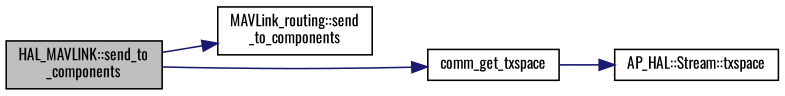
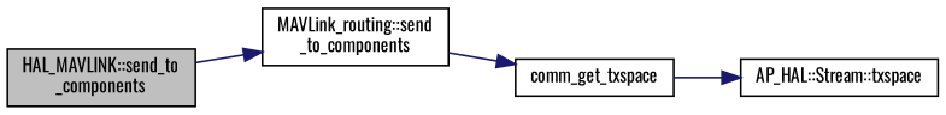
  digraph {
    fontname=Oswald
    rankdir=LR
    node [color=black fillcolor=white fontname=Oswald fontsize=10 shape=record style=filled]
    edge [color=midnightblue fontname=Oswald fontsize=10 labelfontname=Helvetica labelfontsize=10 style=solid]
    n1 [fillcolor=grey75 fontcolor=black height=0.2 label="HAL_MAVLINK::send_to\l_components" width=0.4]
    n2 [height=0.2 label="MAVLink_routing::send\l_to_components" width=0.4]
    n3 [height=0.2 label=comm_get_txspace width=0.4]
    n4 [height=0.2 label="AP_HAL::Stream::txspace" width=0.4]
    n1 -> n2
-   n1 -> n3
+   n2 -> n3
    n3 -> n4
  }
